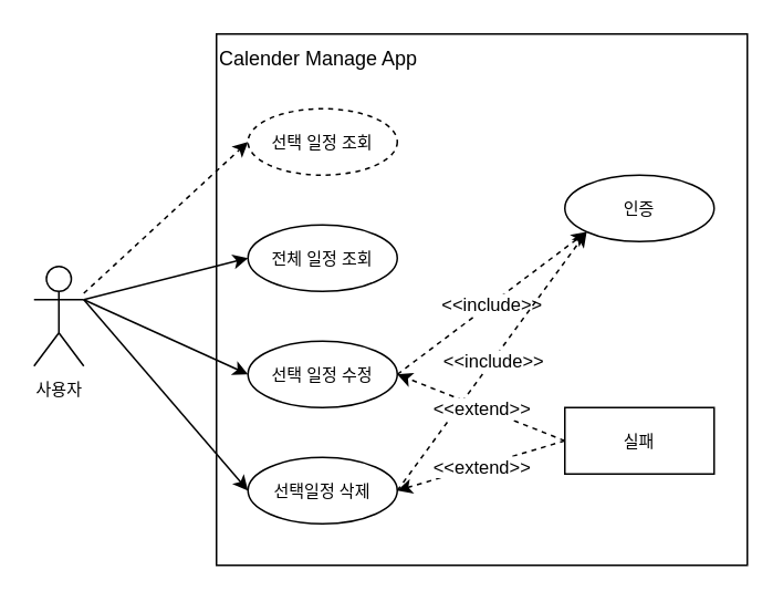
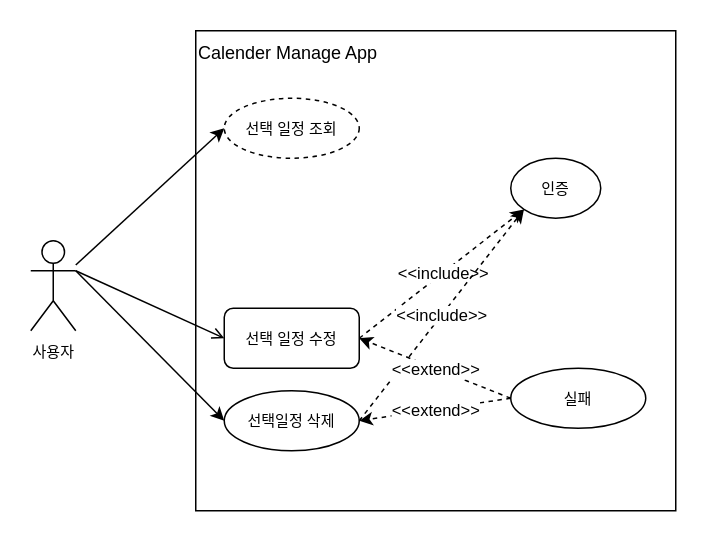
  <mxCell id="0" />
  <mxCell id="1" parent="0" />
  <mxCell id="2" value="&lt;font style=&quot;font-size: 10px;&quot;&gt;사용자&lt;/font&gt;" style="shape=umlActor;verticalLabelPosition=bottom;verticalAlign=top;html=1;outlineConnect=0;fillColor=default;" vertex="1" parent="1"><mxGeometry x="20" y="160" width="30" height="60" as="geometry" /></mxCell>
  <mxCell id="3" value="&lt;p style=&quot;line-height: 120%;&quot;&gt;Calender Manage App&lt;/p&gt;&lt;p style=&quot;line-height: 120%;&quot;&gt;&lt;br&gt;&lt;/p&gt;&lt;p style=&quot;line-height: 120%;&quot;&gt;&lt;br&gt;&lt;/p&gt;&lt;p style=&quot;line-height: 120%;&quot;&gt;&lt;br&gt;&lt;/p&gt;&lt;p style=&quot;line-height: 120%;&quot;&gt;&lt;br&gt;&lt;/p&gt;&lt;p style=&quot;line-height: 120%;&quot;&gt;&lt;br&gt;&lt;/p&gt;&lt;p style=&quot;line-height: 120%;&quot;&gt;&lt;br&gt;&lt;/p&gt;&lt;p style=&quot;line-height: 120%;&quot;&gt;&lt;br&gt;&lt;/p&gt;&lt;p style=&quot;line-height: 120%;&quot;&gt;&lt;br&gt;&lt;/p&gt;&lt;p style=&quot;line-height: 120%;&quot;&gt;&lt;br&gt;&lt;/p&gt;&lt;p style=&quot;line-height: 120%;&quot;&gt;&lt;br&gt;&lt;/p&gt;&lt;p style=&quot;line-height: 120%;&quot;&gt;&lt;br&gt;&lt;/p&gt;" style="rounded=0;whiteSpace=wrap;html=1;fillColor=none;align=left;" vertex="1" parent="1"><mxGeometry x="130" y="20" width="320" height="320" as="geometry" /></mxCell>
  <mxCell id="4" value="&lt;font style=&quot;font-size: 10px;&quot;&gt;선택 일정 조회&lt;/font&gt;" style="ellipse;whiteSpace=wrap;html=1;fillColor=none;dashed=1;" vertex="1" parent="1"><mxGeometry x="149" y="65" width="90" height="40" as="geometry" /></mxCell>
- <mxCell id="5" value="&lt;font style=&quot;font-size: 10px;&quot;&gt;전체 일정 조회&lt;/font&gt;" style="ellipse;whiteSpace=wrap;html=1;fillColor=none;" vertex="1" parent="1"><mxGeometry x="149" y="135" width="90" height="40" as="geometry" /></mxCell>
- <mxCell id="6" value="&lt;font style=&quot;font-size: 10px;&quot;&gt;선택 일정 수정&lt;/font&gt;" style="ellipse;whiteSpace=wrap;html=1;fillColor=none;" vertex="1" parent="1"><mxGeometry x="149" y="205" width="90" height="40" as="geometry" /></mxCell>
- <mxCell id="7" value="&lt;font style=&quot;font-size: 10px;&quot;&gt;선택일정 삭제&lt;/font&gt;" style="ellipse;whiteSpace=wrap;html=1;fillColor=none;" vertex="1" parent="1"><mxGeometry x="149" y="275" width="90" height="40" as="geometry" /></mxCell>
- <mxCell id="8" value="&lt;font style=&quot;font-size: 10px;&quot;&gt;인증&lt;/font&gt;" style="ellipse;whiteSpace=wrap;html=1;fillColor=none;" vertex="1" parent="1"><mxGeometry x="340" y="105" width="90" height="40" as="geometry" /></mxCell>
- <mxCell id="9" value="&lt;font style=&quot;font-size: 10px;&quot;&gt;실패&lt;/font&gt;" style="whiteSpace=wrap;html=1;fillColor=none;rounded=0;" vertex="1" parent="1"><mxGeometry x="340" y="245" width="90" height="40" as="geometry" /></mxCell>
- <mxCell id="10" value="" style="endArrow=classic;html=1;rounded=0;entryX=0;entryY=0.5;entryDx=0;entryDy=0;dashed=1;" edge="1" parent="1" source="2" target="4"><mxGeometry width="50" height="50" relative="1" as="geometry"><mxPoint x="120" y="130" as="sourcePoint" /><mxPoint x="170" y="80" as="targetPoint" /></mxGeometry></mxCell>
- <mxCell id="11" value="" style="endArrow=classic;html=1;rounded=0;entryX=0;entryY=0.5;entryDx=0;entryDy=0;exitX=1;exitY=0.333;exitDx=0;exitDy=0;exitPerimeter=0;" edge="1" parent="1" source="2" target="5"><mxGeometry width="50" height="50" relative="1" as="geometry"><mxPoint x="80" y="150" as="sourcePoint" /><mxPoint x="180" y="90" as="targetPoint" /></mxGeometry></mxCell>
- <mxCell id="12" value="" style="endArrow=classic;html=1;rounded=0;entryX=0;entryY=0.5;entryDx=0;entryDy=0;exitX=1;exitY=0.333;exitDx=0;exitDy=0;exitPerimeter=0;" edge="1" parent="1" source="2" target="6"><mxGeometry width="50" height="50" relative="1" as="geometry"><mxPoint x="100" y="169" as="sourcePoint" /><mxPoint x="190" y="100" as="targetPoint" /></mxGeometry></mxCell>
+ <mxCell id="6" value="&lt;font style=&quot;font-size: 10px;&quot;&gt;선택 일정 수정&lt;/font&gt;" style="whiteSpace=wrap;html=1;fillColor=none;rounded=1;" vertex="1" parent="1"><mxGeometry x="149" y="205" width="90" height="40" as="geometry" /></mxCell>
+ <mxCell id="7" value="&lt;font style=&quot;font-size: 10px;&quot;&gt;선택일정 삭제&lt;/font&gt;" style="ellipse;whiteSpace=wrap;html=1;fillColor=none;" vertex="1" parent="1"><mxGeometry x="149" y="260" width="90" height="40" as="geometry" /></mxCell>
+ <mxCell id="8" value="&lt;font style=&quot;font-size: 10px;&quot;&gt;인증&lt;/font&gt;" style="ellipse;whiteSpace=wrap;html=1;fillColor=none;" vertex="1" parent="1"><mxGeometry x="340" y="105" width="60" height="40" as="geometry" /></mxCell>
+ <mxCell id="9" value="&lt;font style=&quot;font-size: 10px;&quot;&gt;실패&lt;/font&gt;" style="ellipse;whiteSpace=wrap;html=1;fillColor=none;" vertex="1" parent="1"><mxGeometry x="340" y="245" width="90" height="40" as="geometry" /></mxCell>
+ <mxCell id="10" value="" style="endArrow=classic;html=1;rounded=0;entryX=0;entryY=0.5;entryDx=0;entryDy=0;" edge="1" parent="1" source="2" target="4"><mxGeometry width="50" height="50" relative="1" as="geometry"><mxPoint x="120" y="130" as="sourcePoint" /><mxPoint x="170" y="80" as="targetPoint" /></mxGeometry></mxCell>
+ <mxCell id="12" value="" style="endArrow=open;html=1;rounded=0;entryX=0;entryY=0.5;entryDx=0;entryDy=0;exitX=1;exitY=0.333;exitDx=0;exitDy=0;exitPerimeter=0;" edge="1" parent="1" source="2" target="6"><mxGeometry width="50" height="50" relative="1" as="geometry"><mxPoint x="100" y="169" as="sourcePoint" /><mxPoint x="190" y="100" as="targetPoint" /></mxGeometry></mxCell>
  <mxCell id="13" value="" style="endArrow=classic;html=1;rounded=0;entryX=0;entryY=0.5;entryDx=0;entryDy=0;" edge="1" parent="1" target="7"><mxGeometry width="50" height="50" relative="1" as="geometry"><mxPoint x="50" y="180" as="sourcePoint" /><mxPoint x="200" y="110" as="targetPoint" /></mxGeometry></mxCell>
  <mxCell id="14" value="" style="endArrow=classic;html=1;rounded=0;dashed=1;entryX=0;entryY=1;entryDx=0;entryDy=0;exitX=1;exitY=0.5;exitDx=0;exitDy=0;" edge="1" parent="1" source="6" target="8"><mxGeometry relative="1" as="geometry"><mxPoint x="170" y="190" as="sourcePoint" /><mxPoint x="270" y="190" as="targetPoint" /></mxGeometry></mxCell>
  <mxCell id="15" value="&amp;lt;&amp;lt;include&amp;gt;&amp;gt;" style="edgeLabel;resizable=0;html=1;align=center;verticalAlign=middle;" connectable="0" vertex="1" parent="14"><mxGeometry relative="1" as="geometry" /></mxCell>
  <mxCell id="16" value="" style="endArrow=classic;html=1;rounded=0;dashed=1;entryX=0;entryY=1;entryDx=0;entryDy=0;exitX=1;exitY=0.5;exitDx=0;exitDy=0;" edge="1" parent="1" source="7" target="8"><mxGeometry relative="1" as="geometry"><mxPoint x="270" y="235" as="sourcePoint" /><mxPoint x="322" y="149" as="targetPoint" /></mxGeometry></mxCell>
  <mxCell id="17" value="&amp;lt;&amp;lt;include&amp;gt;&amp;gt;" style="edgeLabel;resizable=0;html=1;align=center;verticalAlign=middle;" connectable="0" vertex="1" parent="16"><mxGeometry relative="1" as="geometry" /></mxCell>
  <mxCell id="18" value="" style="endArrow=classic;html=1;rounded=0;dashed=1;entryX=1;entryY=0.5;entryDx=0;entryDy=0;exitX=0;exitY=0.5;exitDx=0;exitDy=0;" edge="1" parent="1" source="9" target="7"><mxGeometry relative="1" as="geometry"><mxPoint x="280" y="245" as="sourcePoint" /><mxPoint x="332" y="159" as="targetPoint" /></mxGeometry></mxCell>
  <mxCell id="19" value="&amp;lt;&amp;lt;extend&amp;gt;&amp;gt;" style="edgeLabel;resizable=0;html=1;align=center;verticalAlign=middle;" connectable="0" vertex="1" parent="18"><mxGeometry relative="1" as="geometry" /></mxCell>
  <mxCell id="20" value="" style="endArrow=classic;html=1;rounded=0;dashed=1;entryX=1;entryY=0.5;entryDx=0;entryDy=0;exitX=0;exitY=0.5;exitDx=0;exitDy=0;" edge="1" parent="1" source="9" target="6"><mxGeometry relative="1" as="geometry"><mxPoint x="309" y="265" as="sourcePoint" /><mxPoint x="270" y="305" as="targetPoint" /></mxGeometry></mxCell>
  <mxCell id="21" value="&amp;lt;&amp;lt;extend&amp;gt;&amp;gt;" style="edgeLabel;resizable=0;html=1;align=center;verticalAlign=middle;" connectable="0" vertex="1" parent="20"><mxGeometry relative="1" as="geometry" /></mxCell>
